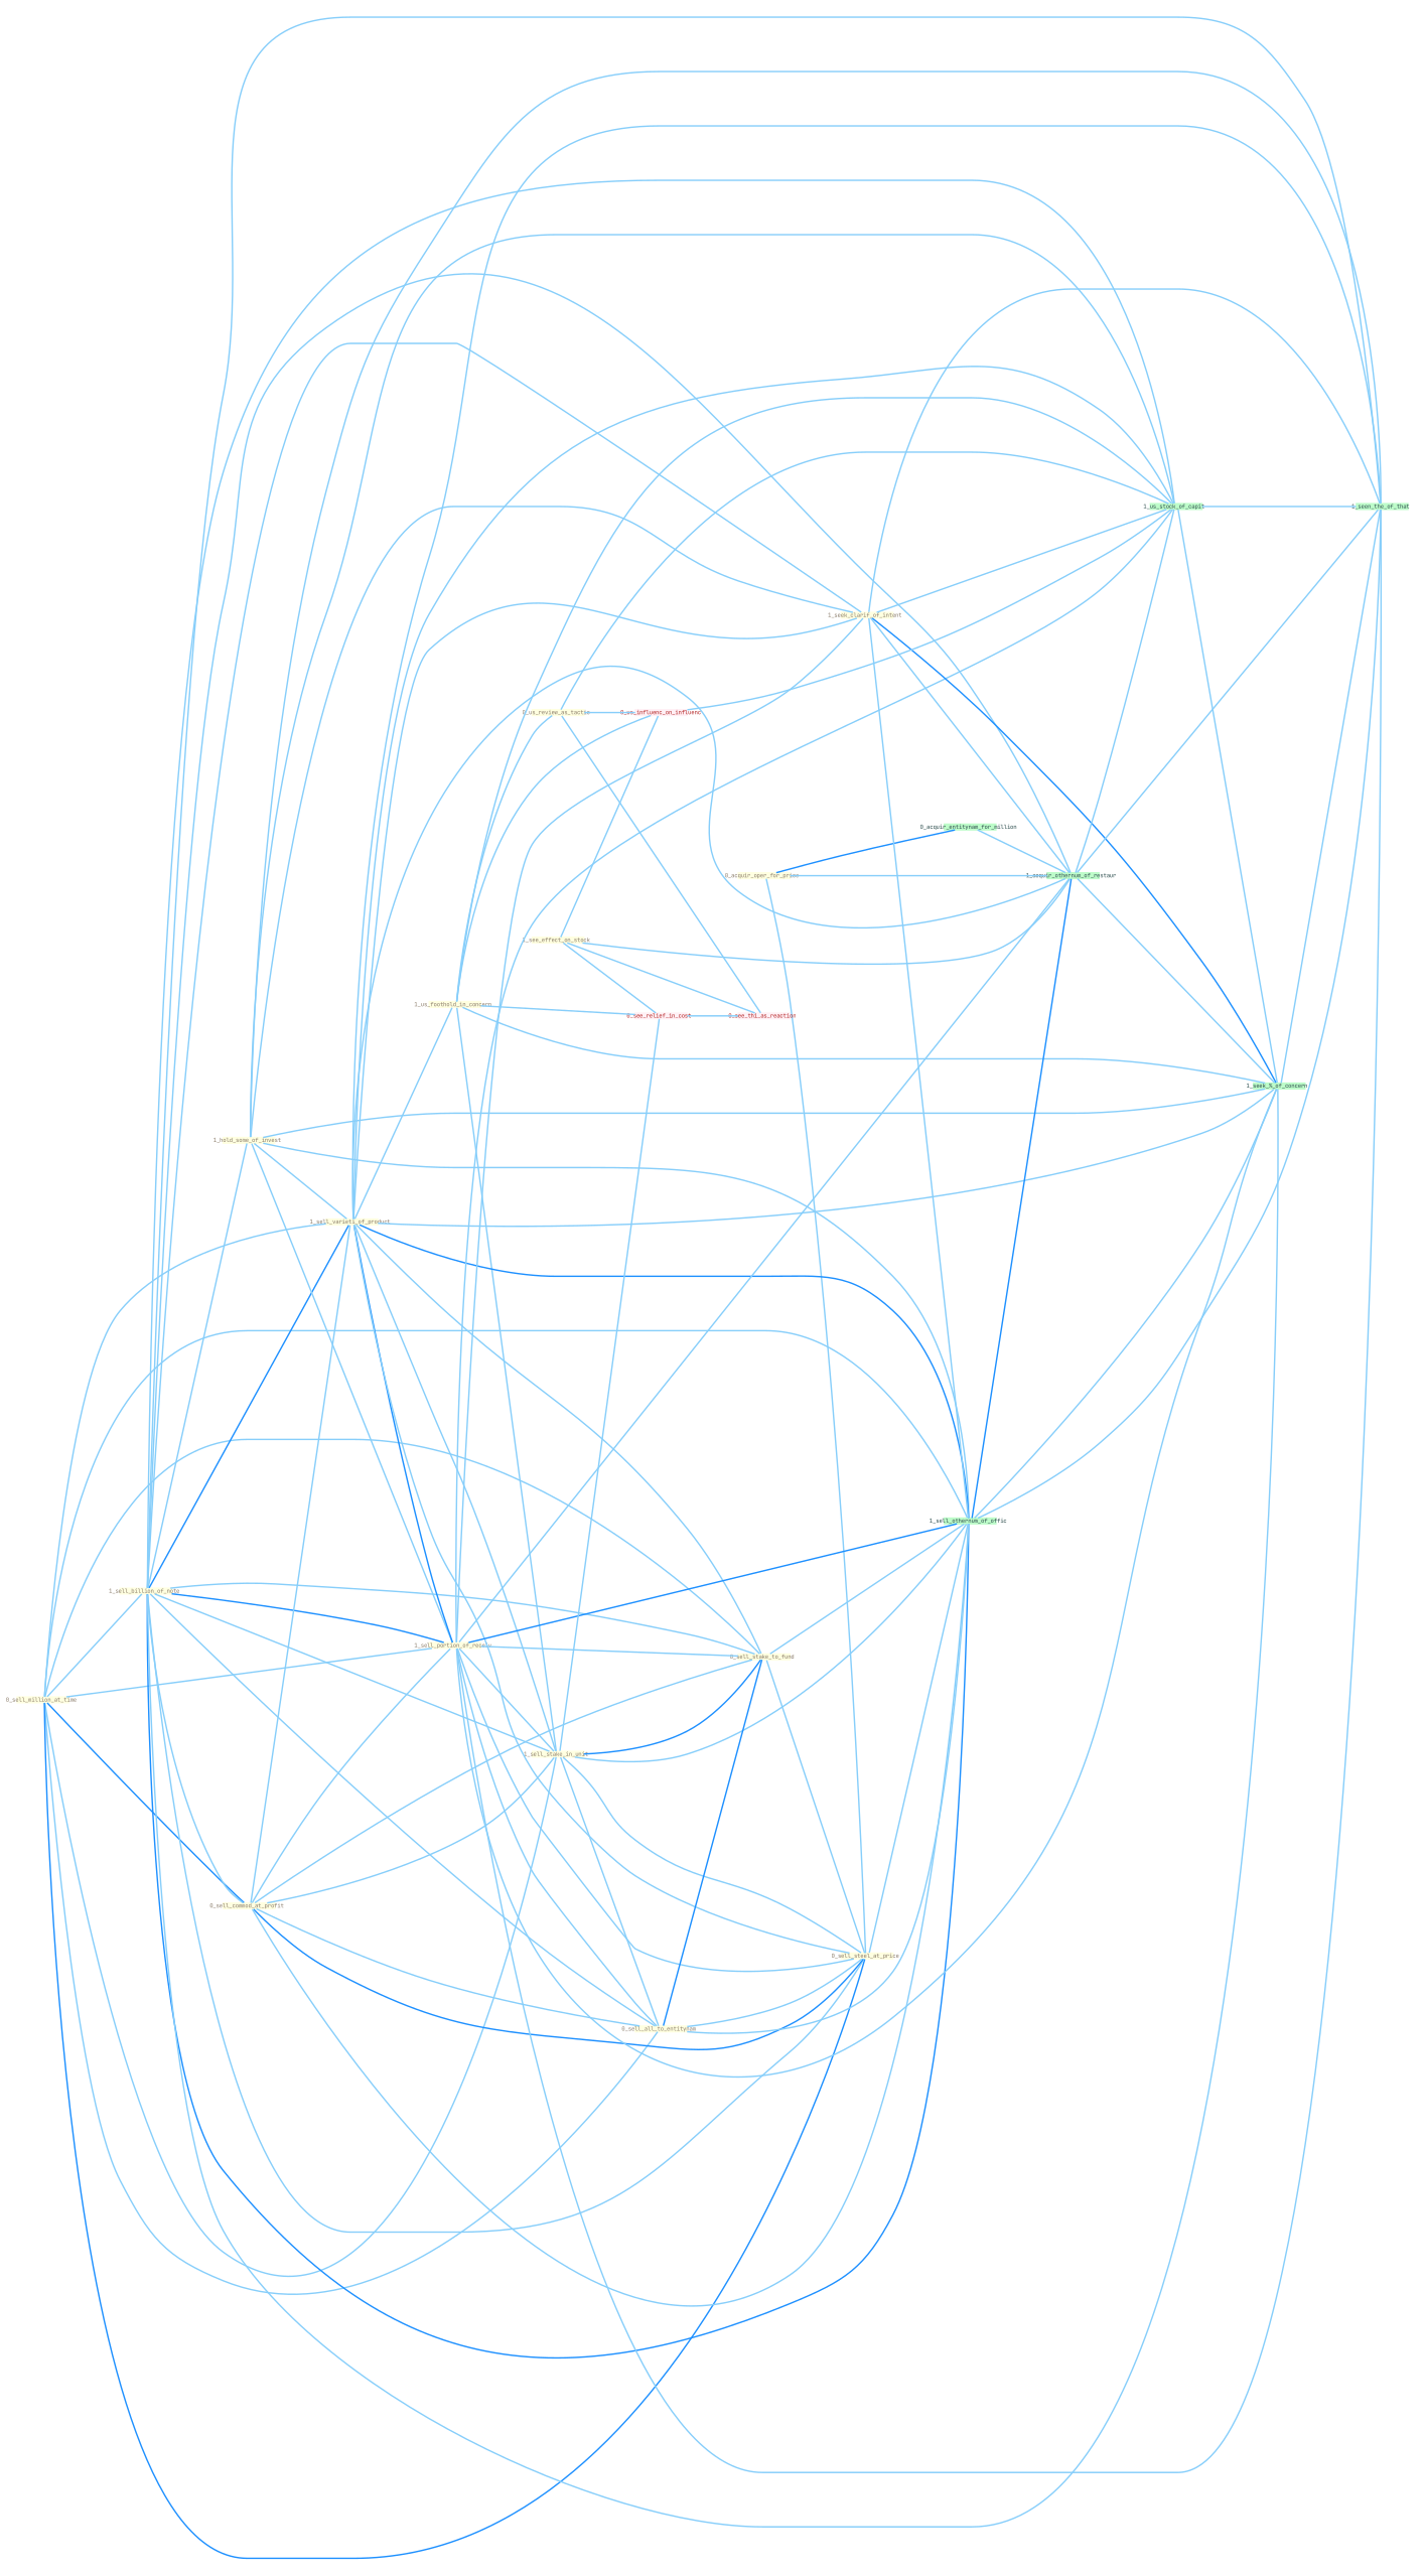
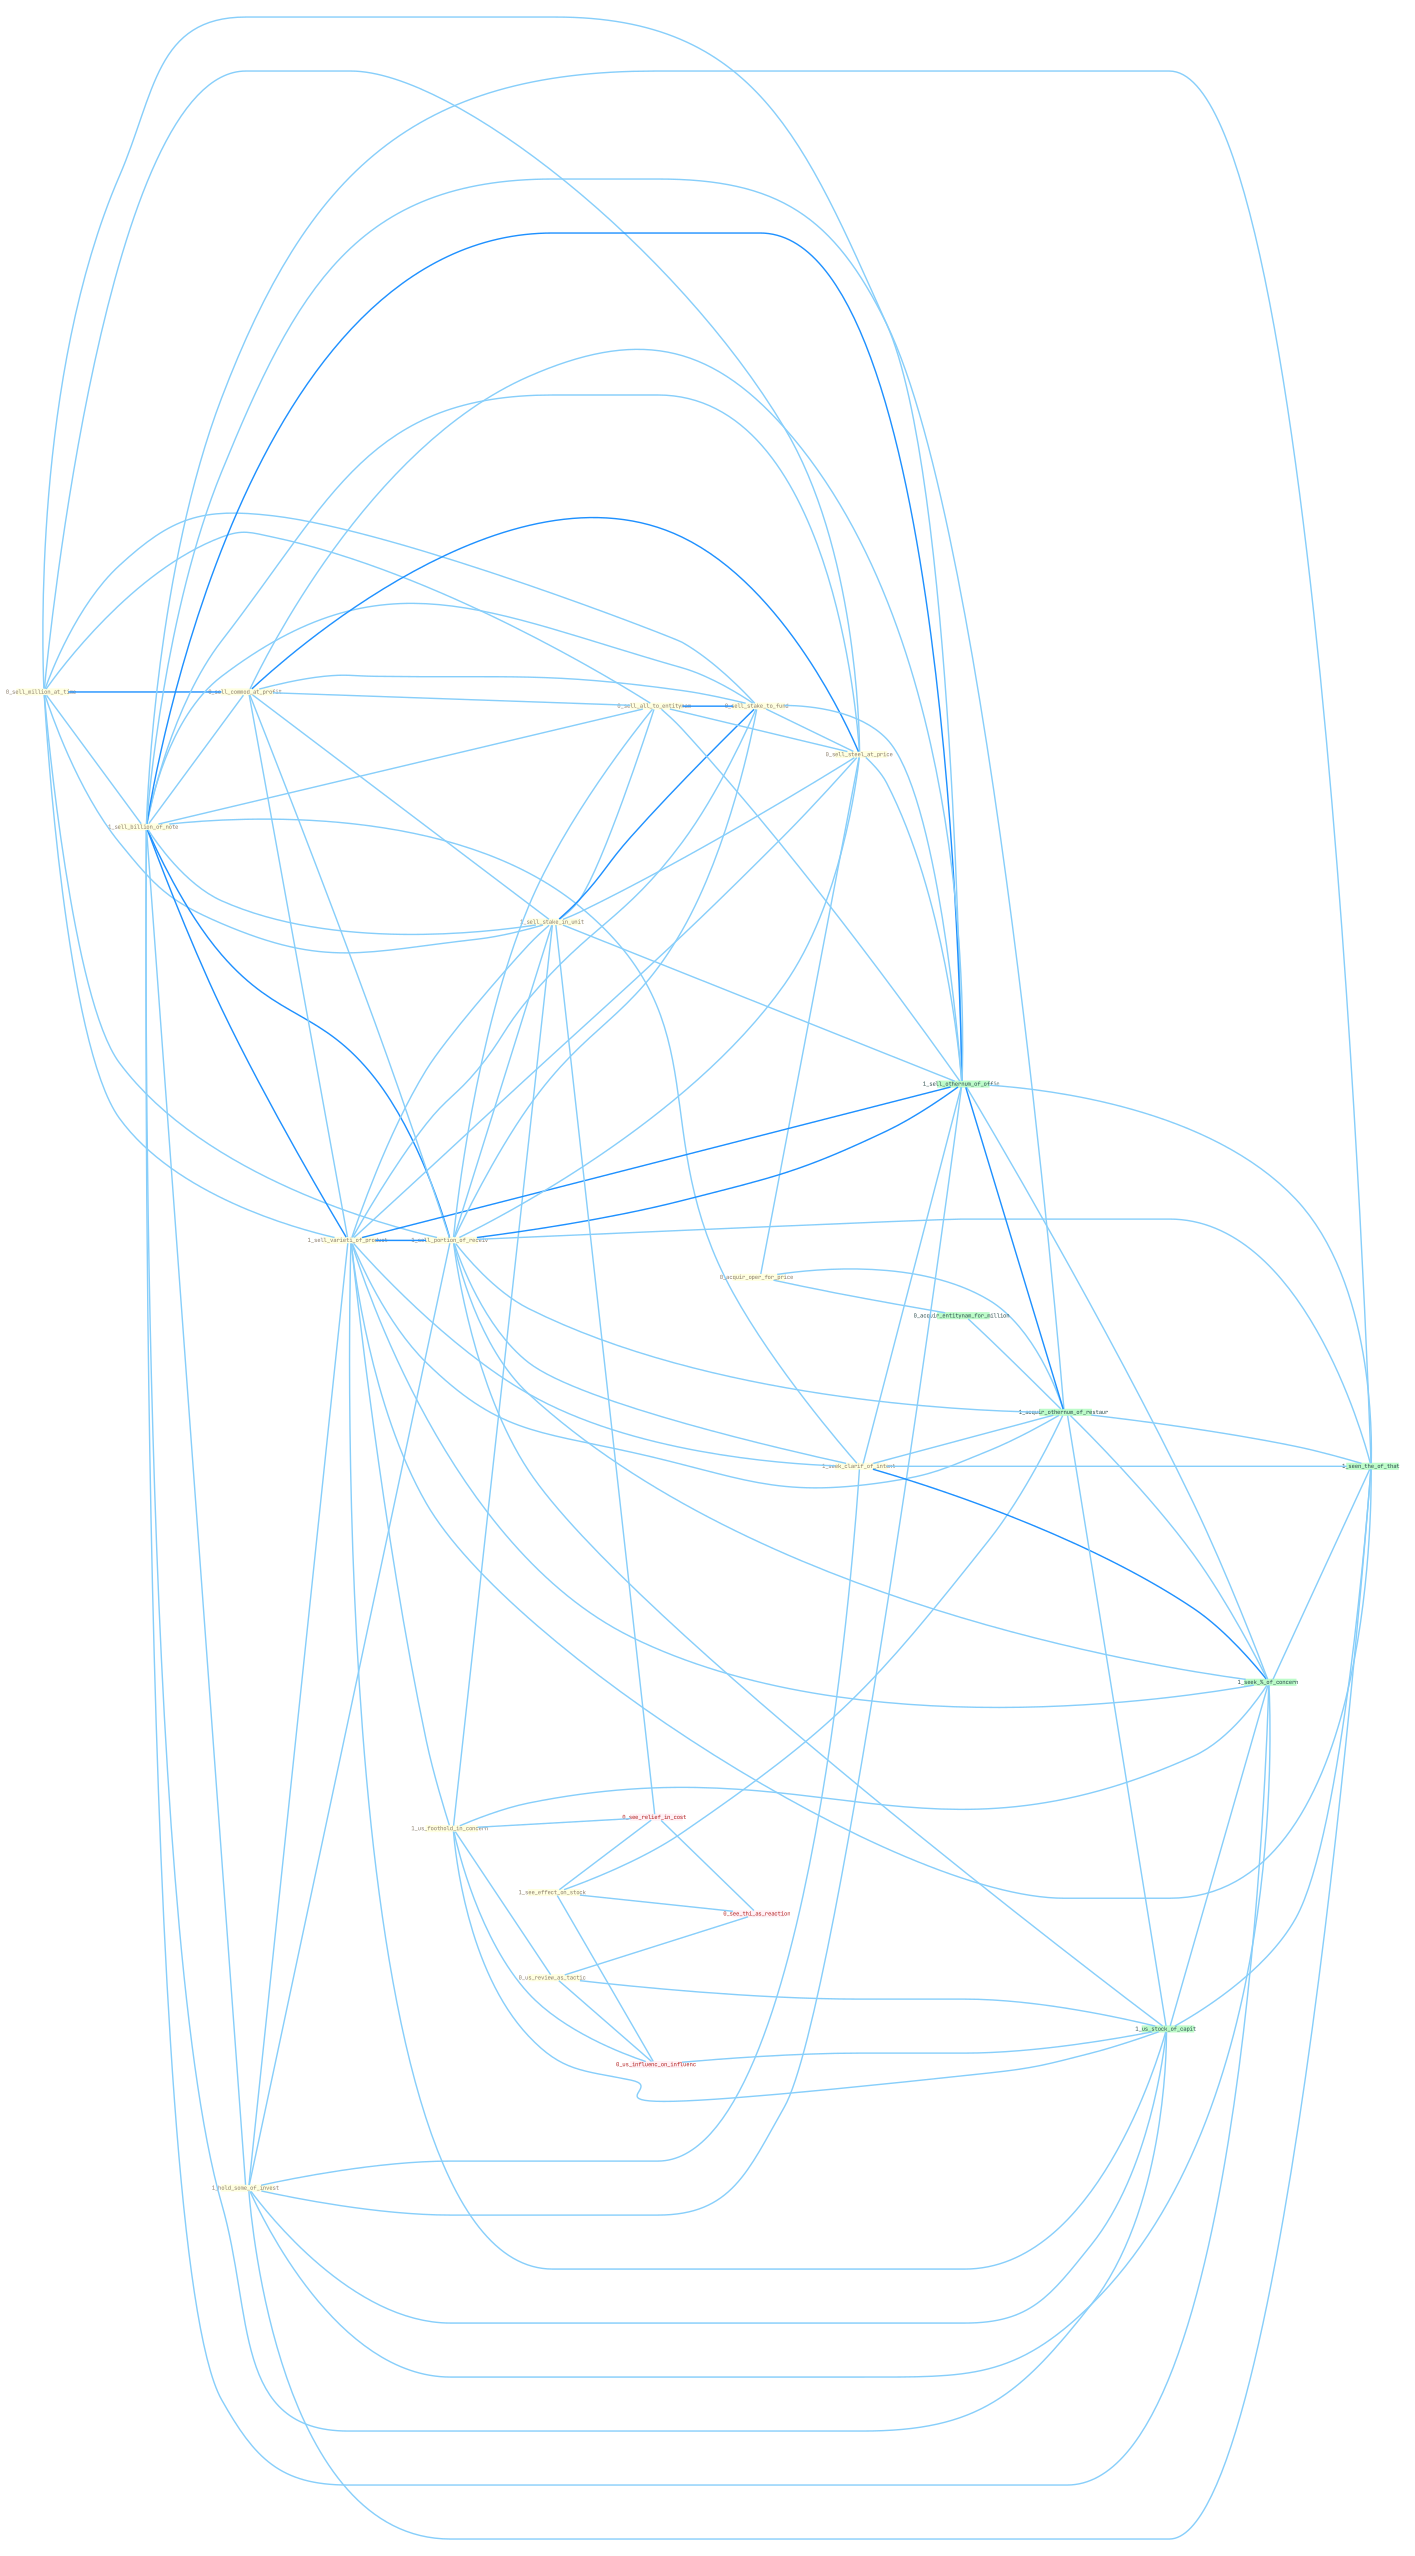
  graph {
    fontname="JetBrains Mono"
    rankdir=LR
    node [color="#ffffe0" fixedsize=true fontcolor="#8b7d6b" fontname="JetBrains Mono" fontsize=4 shape=polygon style=filled]
    edge [color="#87cefa" fontname="JetBrains Mono" w=1]
    "0_sell_million_at_time " [height=.06 width=.5]
    "1_us_foothold_in_concern " [height=.06 width=.5]
    "1_sell_billion_of_note " [height=.06 width=.5]
    "0_sell_commod_at_profit " [height=.06 width=.5]
    "0_acquir_oper_for_price " [height=.06 width=.5]
    "1_hold_some_of_invest " [height=.06 width=.5]
    "0_us_review_as_tactic " [height=.06 width=.5]
    "1_see_effect_on_stock " [height=.06 width=.5]
    "1_sell_varieti_of_product " [height=.06 width=.5]
    "1_sell_portion_of_receiv " [height=.06 width=.5]
    "1_seek_clarif_of_intent " [height=.06 width=.5]
    "1_sell_stake_in_unit " [height=.06 width=.5]
    "0_sell_all_to_entitynam " [height=.06 width=.5]
    "0_sell_stake_to_fund " [height=.06 width=.5]
    "0_sell_steel_at_price " [height=.06 width=.5]
    n16 [color="#fff0f5" fontcolor="#b22222" height=.06 label="0_us_influenc_on_influenc" width=.5]
    "0_see_relief_in_cost " [color="#fff0f5" fontcolor="#b22222" height=.06 width=.5]
    "0_see_thi_as_reaction " [color="#fff0f5" fontcolor="#b22222" height=.06 width=.5]
    "1_sell_othernum_of_offic " [color="#BDFCC9" fontcolor="#2f4f4f" height=.06 width=.5]
    "1_us_stock_of_capit " [color="#BDFCC9" fontcolor="#2f4f4f" height=.06 width=.5]
    "1_seek_%_of_concern " [color="#BDFCC9" fontcolor="#2f4f4f" height=.06 width=.5]
    "1_acquir_othernum_of_restaur " [color="#BDFCC9" fontcolor="#2f4f4f" height=.06 width=.5]
    "1_seen_the_of_that " [color="#BDFCC9" fontcolor="#2f4f4f" height=.06 width=.5]
    "0_acquir_entitynam_for_million " [color="#BDFCC9" fontcolor="#2f4f4f" height=.06 width=.5]
    subgraph sub_1 {
      "0_sell_million_at_time "
      "1_us_foothold_in_concern "
      "1_sell_billion_of_note "
      "0_sell_commod_at_profit "
      "0_acquir_oper_for_price "
      "1_hold_some_of_invest "
      "0_us_review_as_tactic "
      "1_see_effect_on_stock "
      "1_sell_varieti_of_product "
      "1_sell_portion_of_receiv "
      "1_seek_clarif_of_intent "
      "1_sell_stake_in_unit "
      "0_sell_all_to_entitynam "
      "0_sell_stake_to_fund "
      "0_sell_steel_at_price "
    }
    subgraph sub_2 {
      n16
      "0_see_relief_in_cost "
      "0_see_thi_as_reaction "
    }
    "0_sell_million_at_time " -- "1_sell_billion_of_note "
    "0_sell_million_at_time " -- "0_sell_commod_at_profit " [color="#1e90ff" w=2]
    "0_sell_million_at_time " -- "1_sell_varieti_of_product "
    "0_sell_million_at_time " -- "1_sell_portion_of_receiv "
    "0_sell_million_at_time " -- "1_sell_stake_in_unit "
    "0_sell_million_at_time " -- "0_sell_all_to_entitynam "
    "0_sell_million_at_time " -- "0_sell_stake_to_fund "
-   "0_sell_million_at_time " -- "0_sell_steel_at_price " [color="#1e90ff" w=2]
+   "0_sell_million_at_time " -- "0_sell_steel_at_price " [w=2]
    "0_sell_million_at_time " -- "1_sell_othernum_of_offic "
    "1_us_foothold_in_concern " -- "0_us_review_as_tactic "
    "1_us_foothold_in_concern " -- "1_sell_stake_in_unit "
    "1_us_foothold_in_concern " -- n16
    "1_us_foothold_in_concern " -- "0_see_relief_in_cost "
    "1_us_foothold_in_concern " -- "1_us_stock_of_capit "
    "1_us_foothold_in_concern " -- "1_seek_%_of_concern "
    "1_sell_billion_of_note " -- "0_sell_commod_at_profit "
    "1_sell_billion_of_note " -- "1_hold_some_of_invest "
    "1_sell_billion_of_note " -- "1_sell_varieti_of_product " [color="#1e90ff" w=2]
    "1_sell_billion_of_note " -- "1_sell_portion_of_receiv " [color="#1e90ff" w=2]
    "1_sell_billion_of_note " -- "1_seek_clarif_of_intent "
    "1_sell_billion_of_note " -- "1_sell_stake_in_unit "
    "1_sell_billion_of_note " -- "0_sell_all_to_entitynam "
    "1_sell_billion_of_note " -- "0_sell_stake_to_fund "
    "1_sell_billion_of_note " -- "0_sell_steel_at_price "
    "1_sell_billion_of_note " -- "1_sell_othernum_of_offic " [color="#1e90ff" w=2]
    "1_sell_billion_of_note " -- "1_us_stock_of_capit "
    "1_sell_billion_of_note " -- "1_seek_%_of_concern "
    "1_sell_billion_of_note " -- "1_acquir_othernum_of_restaur "
    "1_sell_billion_of_note " -- "1_seen_the_of_that "
    "0_sell_commod_at_profit " -- "1_sell_varieti_of_product "
    "0_sell_commod_at_profit " -- "1_sell_portion_of_receiv "
    "0_sell_commod_at_profit " -- "1_sell_stake_in_unit "
    "0_sell_commod_at_profit " -- "0_sell_all_to_entitynam "
    "0_sell_commod_at_profit " -- "0_sell_stake_to_fund "
    "0_sell_commod_at_profit " -- "0_sell_steel_at_price " [color="#1e90ff" w=2]
    "0_sell_commod_at_profit " -- "1_sell_othernum_of_offic "
    "0_acquir_oper_for_price " -- "0_sell_steel_at_price "
    "0_acquir_oper_for_price " -- "1_acquir_othernum_of_restaur "
-   "0_acquir_oper_for_price " -- "0_acquir_entitynam_for_million " [color="#1e90ff" w=2]
+   "0_acquir_oper_for_price " -- "0_acquir_entitynam_for_million " [w=2]
    "1_hold_some_of_invest " -- "1_sell_varieti_of_product "
    "1_hold_some_of_invest " -- "1_sell_portion_of_receiv "
    "1_hold_some_of_invest " -- "1_seek_clarif_of_intent "
    "1_hold_some_of_invest " -- "1_sell_othernum_of_offic "
    "1_hold_some_of_invest " -- "1_us_stock_of_capit "
    "1_hold_some_of_invest " -- "1_seek_%_of_concern "
    "1_hold_some_of_invest " -- "1_seen_the_of_that "
    "0_us_review_as_tactic " -- n16
    "0_us_review_as_tactic " -- "0_see_thi_as_reaction "
    "0_us_review_as_tactic " -- "1_us_stock_of_capit "
    "1_see_effect_on_stock " -- n16
    "1_see_effect_on_stock " -- "0_see_relief_in_cost "
    "1_see_effect_on_stock " -- "0_see_thi_as_reaction "
    "1_see_effect_on_stock " -- "1_acquir_othernum_of_restaur "
    "1_sell_varieti_of_product " -- "1_us_foothold_in_concern "
    "1_sell_varieti_of_product " -- "1_sell_portion_of_receiv " [color="#1e90ff" w=2]
    "1_sell_varieti_of_product " -- "1_seek_clarif_of_intent "
    "1_sell_varieti_of_product " -- "1_sell_stake_in_unit "
    "1_sell_varieti_of_product " -- "0_sell_stake_to_fund "
    "1_sell_varieti_of_product " -- "0_sell_steel_at_price "
    "1_sell_varieti_of_product " -- "1_sell_othernum_of_offic " [color="#1e90ff" w=2]
    "1_sell_varieti_of_product " -- "1_us_stock_of_capit "
    "1_sell_varieti_of_product " -- "1_seek_%_of_concern "
    "1_sell_varieti_of_product " -- "1_acquir_othernum_of_restaur "
    "1_sell_varieti_of_product " -- "1_seen_the_of_that "
    "1_sell_portion_of_receiv " -- "1_seek_clarif_of_intent "
    "1_sell_portion_of_receiv " -- "1_sell_stake_in_unit "
    "1_sell_portion_of_receiv " -- "0_sell_all_to_entitynam "
    "1_sell_portion_of_receiv " -- "0_sell_stake_to_fund "
    "1_sell_portion_of_receiv " -- "0_sell_steel_at_price "
    "1_sell_portion_of_receiv " -- "1_sell_othernum_of_offic " [color="#1e90ff" w=2]
    "1_sell_portion_of_receiv " -- "1_us_stock_of_capit "
    "1_sell_portion_of_receiv " -- "1_seek_%_of_concern "
    "1_sell_portion_of_receiv " -- "1_acquir_othernum_of_restaur "
    "1_sell_portion_of_receiv " -- "1_seen_the_of_that "
    "1_seek_clarif_of_intent " -- "1_sell_othernum_of_offic "
-   "1_seek_clarif_of_intent " -- "1_us_stock_of_capit "
    "1_seek_clarif_of_intent " -- "1_seek_%_of_concern " [color="#1e90ff" w=2]
    "1_seek_clarif_of_intent " -- "1_acquir_othernum_of_restaur "
    "1_seek_clarif_of_intent " -- "1_seen_the_of_that "
    "1_sell_stake_in_unit " -- "0_sell_all_to_entitynam "
    "1_sell_stake_in_unit " -- "0_sell_stake_to_fund " [color="#1e90ff" w=2]
    "1_sell_stake_in_unit " -- "0_sell_steel_at_price "
    "1_sell_stake_in_unit " -- "0_see_relief_in_cost "
    "1_sell_stake_in_unit " -- "1_sell_othernum_of_offic "
    "0_sell_all_to_entitynam " -- "0_sell_stake_to_fund " [color="#1e90ff" w=2]
    "0_sell_all_to_entitynam " -- "0_sell_steel_at_price "
    "0_sell_all_to_entitynam " -- "1_sell_othernum_of_offic "
    "0_sell_stake_to_fund " -- "0_sell_steel_at_price "
    "0_sell_stake_to_fund " -- "1_sell_othernum_of_offic "
    "0_sell_steel_at_price " -- "1_sell_othernum_of_offic "
    n16 -- "1_us_stock_of_capit "
    "0_see_relief_in_cost " -- "0_see_thi_as_reaction "
    "1_sell_othernum_of_offic " -- "1_seek_%_of_concern "
    "1_sell_othernum_of_offic " -- "1_acquir_othernum_of_restaur " [color="#1e90ff" w=2]
    "1_sell_othernum_of_offic " -- "1_seen_the_of_that "
    "1_us_stock_of_capit " -- "1_seek_%_of_concern "
    "1_us_stock_of_capit " -- "1_seen_the_of_that "
    "1_seek_%_of_concern " -- "1_seen_the_of_that "
    "1_acquir_othernum_of_restaur " -- "1_us_stock_of_capit "
    "1_acquir_othernum_of_restaur " -- "1_seek_%_of_concern "
    "1_acquir_othernum_of_restaur " -- "1_seen_the_of_that "
    "0_acquir_entitynam_for_million " -- "1_acquir_othernum_of_restaur "
  }
